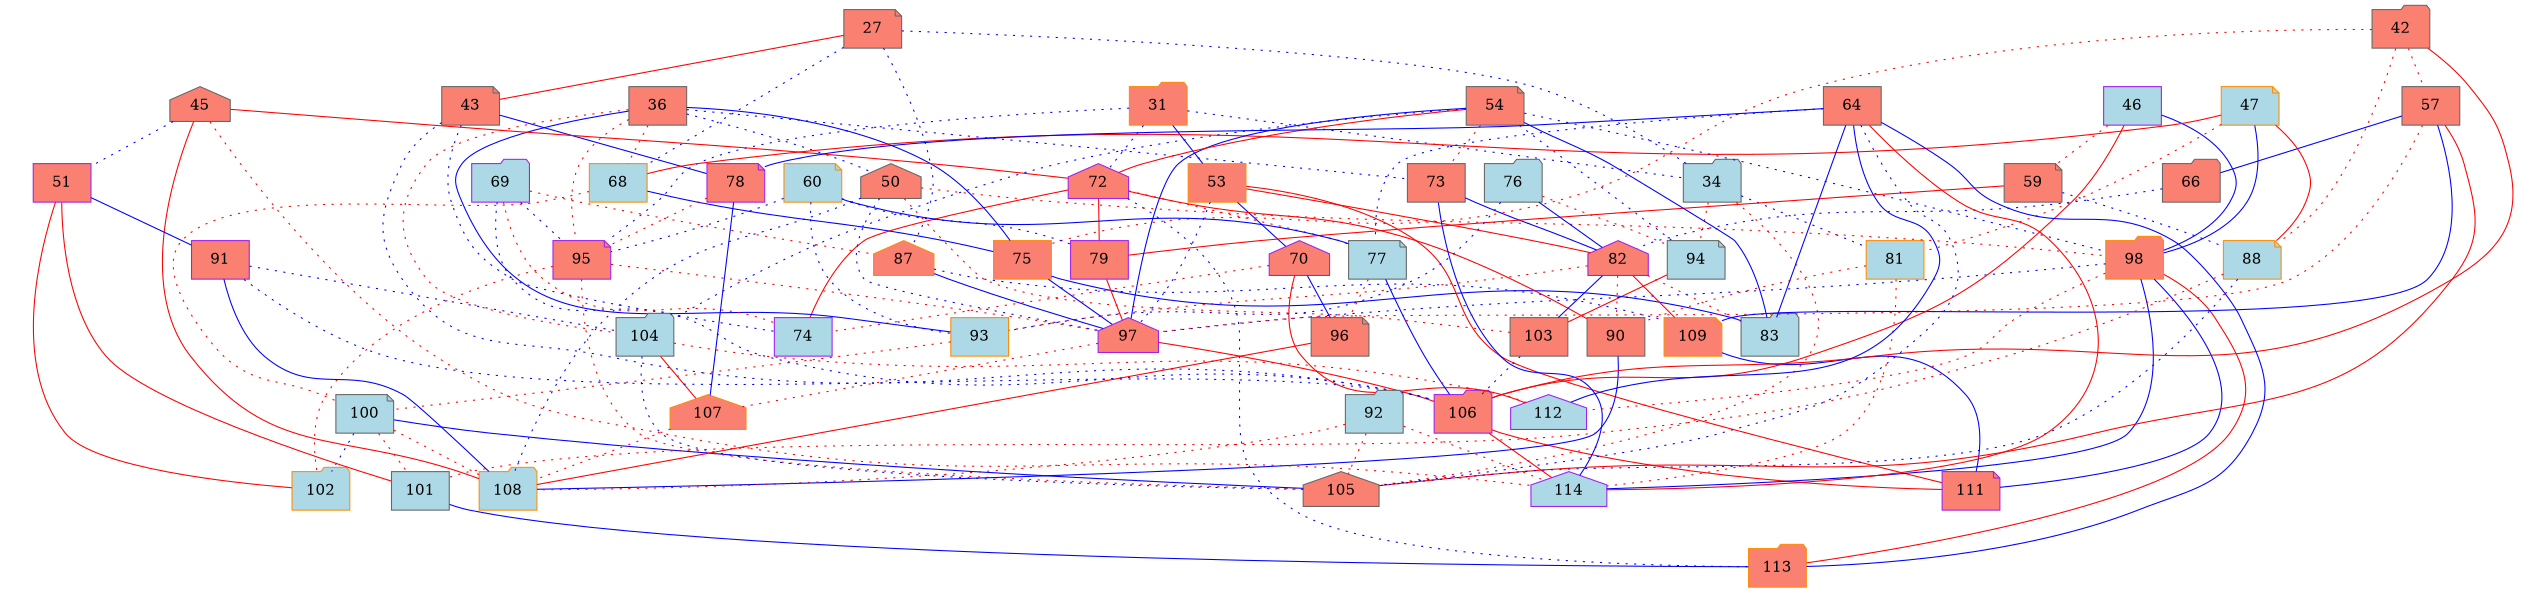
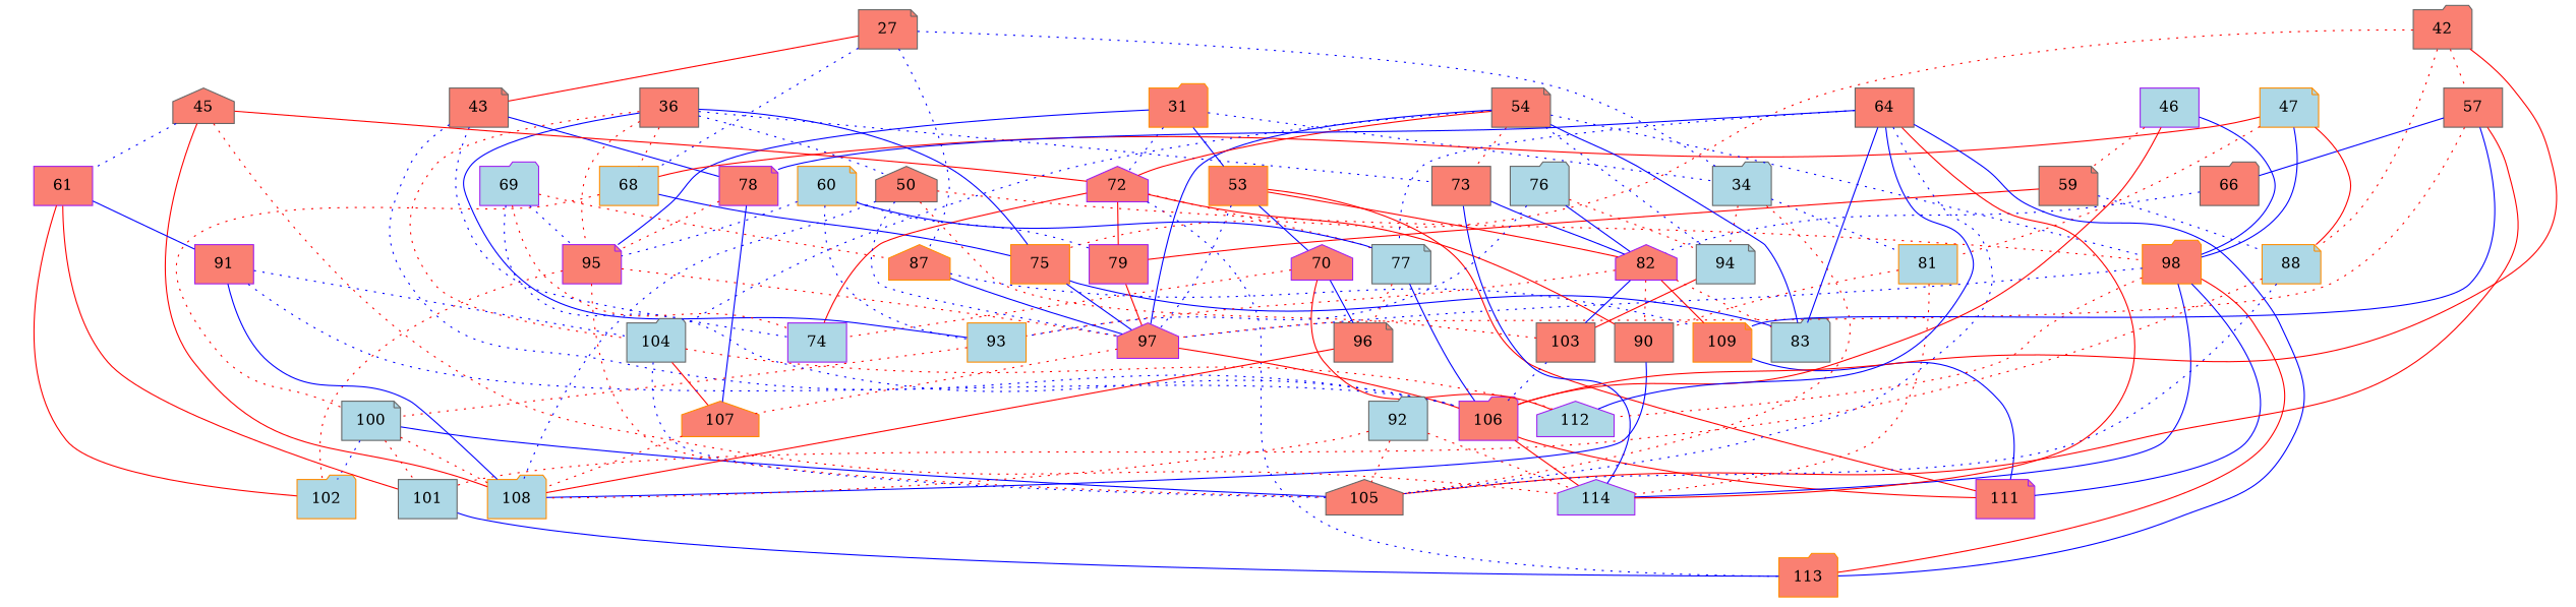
  graph {
    node [color=gray40 fillcolor=salmon shape=box style=filled]
    edge [color=blue style=dotted]
    27 [shape=note super="+4+13"]
    34 [fillcolor=lightblue shape=folder super="+9"]
    43 [shape=note]
    68 [color=darkorange fillcolor=lightblue super="+39"]
    87 [color=darkorange shape=house super="+35"]
    81 [color=darkorange fillcolor=lightblue]
    94 [fillcolor=lightblue shape=note]
    105 [shape=house super="+55"]
    106 [color=purple shape=folder super="+12+80+84"]
    74 [color=purple fillcolor=lightblue]
    78 [color=purple shape=note]
    75 [color=darkorange super="+63"]
    100 [fillcolor=lightblue shape=note super="+85+97"]
    n14 [color=purple label=97 shape=house super="+17+30"]
    109 [color=darkorange shape=note]
    114 [color=purple fillcolor=lightblue shape=house super="+22+37+110"]
    31 [color=darkorange shape=folder super="+25"]
    53 [color=darkorange super="+18"]
    72 [color=purple shape=house super="+48"]
    95 [color=purple shape=note super="+62"]
    70 [color=purple shape=house]
    82 [color=purple shape=house super="+67"]
    111 [color=purple shape=note]
    79 [color=purple]
    77 [fillcolor=lightblue shape=note super="+52"]
    113 [color=darkorange shape=folder]
    90
    102 [color=darkorange fillcolor=lightblue shape=folder]
    103
    36 [super="+16"]
    50 [shape=house super="+19"]
    73
    93 [color=darkorange fillcolor=lightblue super="+65"]
    104 [fillcolor=lightblue shape=folder super="+40"]
    108 [color=darkorange fillcolor=lightblue shape=folder super="+20+58"]
    98 [color=darkorange shape=folder super="+89"]
    83 [fillcolor=lightblue shape=folder]
    112 [color=purple fillcolor=lightblue shape=house super="+51+96"]
    107 [color=darkorange shape=house]
    57 [super="+49"]
    66 [shape=folder]
    42 [shape=folder]
    88 [color=darkorange fillcolor=lightblue shape=note super="+23"]
    101 [fillcolor=lightblue]
    45 [shape=house]
-   61 [color=purple label=51]
+   61 [color=purple]
    91 [color=purple]
    46 [color=purple fillcolor=lightblue]
    59 [shape=note]
    47 [color=darkorange fillcolor=lightblue shape=note]
    n51 [label=96 shape=note]
    54 [shape=note super="+33"]
    60 [color=darkorange fillcolor=lightblue shape=note]
    64 [super="+38"]
    69 [color=purple fillcolor=lightblue shape=folder]
    76 [fillcolor=lightblue shape=folder]
    92 [fillcolor=lightblue shape=folder]
    27 -- 34
    27 -- 43 [color=red style=solid]
    27 -- 68 [weight=2]
    27 -- 87 [weight=2]
    34 -- 81
    34 -- 94 [color=red]
    34 -- 105 [color=red]
    43 -- 106
    43 -- 74
    43 -- 78 [style=solid]
    68 -- 75 [style=solid]
    68 -- 100 [color=red]
    87 -- n14 [style=solid weight=2]
    87 -- 109
    81 -- 114 [color=red]
    81 -- 90 [color=red]
    94 -- 103 [color=red style=solid]
    106 -- 114 [color=red style=solid weight=2]
    106 -- 111 [color=red style=solid]
    78 -- 95 [color=red]
    78 -- 107 [style=solid]
    75 -- n14 [style=solid weight=2]
    75 -- 83 [style=solid]
    100 -- 105 [style=solid weight=2]
    100 -- 102 [weight=2]
    100 -- 108 [color=red]
    100 -- 101 [color=red]
    n14 -- 106 [color=red style=solid]
    n14 -- 107 [color=red]
    109 -- 111 [style=solid]
    31 -- 34 [weight=2]
    31 -- 53 [style=solid]
    31 -- 72
-   31 -- 95 [weight=2]
+   31 -- 95 [style=solid weight=2]
    53 -- n14 [weight=4]
    53 -- 70 [style=solid]
    53 -- 82 [color=red style=solid]
    53 -- 111 [color=red style=solid]
    72 -- 74 [color=red style=solid]
    72 -- 79 [color=red style=solid]
    72 -- 77 [color=red]
    72 -- 113
    72 -- 90 [color=red style=solid]
    95 -- 105 [color=red weight=2]
    95 -- n14 [color=red]
    95 -- 102 [color=red]
    70 -- 74 [color=red]
    70 -- 112 [color=red style=solid]
    70 -- n51 [style=solid]
    82 -- 109 [color=red style=solid]
    82 -- 90 [color=red]
    82 -- 103 [style=solid]
    82 -- 93 [color=red]
    82 -- 83 [color=red]
    79 -- n14 [color=red style=solid]
    77 -- 106 [style=solid]
    77 -- n51 [color=red weight=2]
    90 -- 108 [style=solid]
    103 -- 106
    36 -- 68 [color=red]
    36 -- 75 [style=solid]
    36 -- 95 [color=red]
    36 -- 50 [weight=2]
    36 -- 73
    36 -- 93 [style=solid]
    36 -- 104 [color=red]
    50 -- n14
    50 -- 103 [color=red]
    50 -- 108
    50 -- 98 [color=red]
    73 -- 114 [style=solid]
    73 -- 82 [style=solid]
    93 -- 100 [color=red]
    104 -- 105
    104 -- 112 [color=red]
    104 -- 107 [color=red style=solid]
    98 -- n14
    98 -- 114 [style=solid weight=2]
    98 -- 111 [style=solid]
    98 -- 113 [color=red style=solid]
    98 -- 112 [color=red weight=4]
    107 -- 108 [color=red]
    57 -- 105 [color=red style=solid]
    57 -- n14 [color=red]
    57 -- 109 [style=solid]
    57 -- 66 [style=solid weight=2]
    66 -- 82 [weight=2]
    42 -- 106 [color=red style=solid]
    42 -- 75 [color=red]
    42 -- 57 [color=red]
    42 -- 88 [color=red]
    88 -- 105
    88 -- 101 [color=red]
    101 -- 113 [style=solid]
    45 -- 114 [color=red]
    45 -- 72 [color=red style=solid]
    45 -- 108 [color=red style=solid]
    45 -- 61
    61 -- 102 [color=red style=solid]
    61 -- 101 [color=red style=solid]
    61 -- 91 [style=solid]
    91 -- 106
    91 -- 104
    91 -- 108 [style=solid]
    46 -- 106 [color=red style=solid weight=2]
    46 -- 98 [style=solid]
    46 -- 59 [color=red]
    59 -- 79 [color=red style=solid]
    59 -- 88 [weight=2]
    47 -- 68 [color=red style=solid]
    47 -- 81 [color=red]
    47 -- 98 [style=solid]
    47 -- 88 [color=red style=solid]
    n51 -- 108 [color=red style=solid]
    54 -- 94
    54 -- n14 [style=solid]
    54 -- 72 [color=red style=solid]
    54 -- 73 [color=red]
    54 -- 104
    54 -- 98 [weight=2]
    54 -- 83 [style=solid]
    60 -- 95
    60 -- 79
    60 -- 77 [style=solid]
    60 -- 93
    64 -- 105
    64 -- 78 [style=solid]
    64 -- 114 [color=red style=solid]
    64 -- 77
    64 -- 113 [style=solid]
    64 -- 83 [style=solid]
    64 -- 112 [style=solid weight=2]
    69 -- 87 [color=red]
    69 -- 106
    69 -- 74 [color=red]
    69 -- 95
    76 -- 94 [color=red]
    76 -- 82 [style=solid]
    76 -- 93 [weight=2]
    92 -- 105 [color=red]
    92 -- 114 [color=red weight=2]
    92 -- 108 [color=red]
  }
